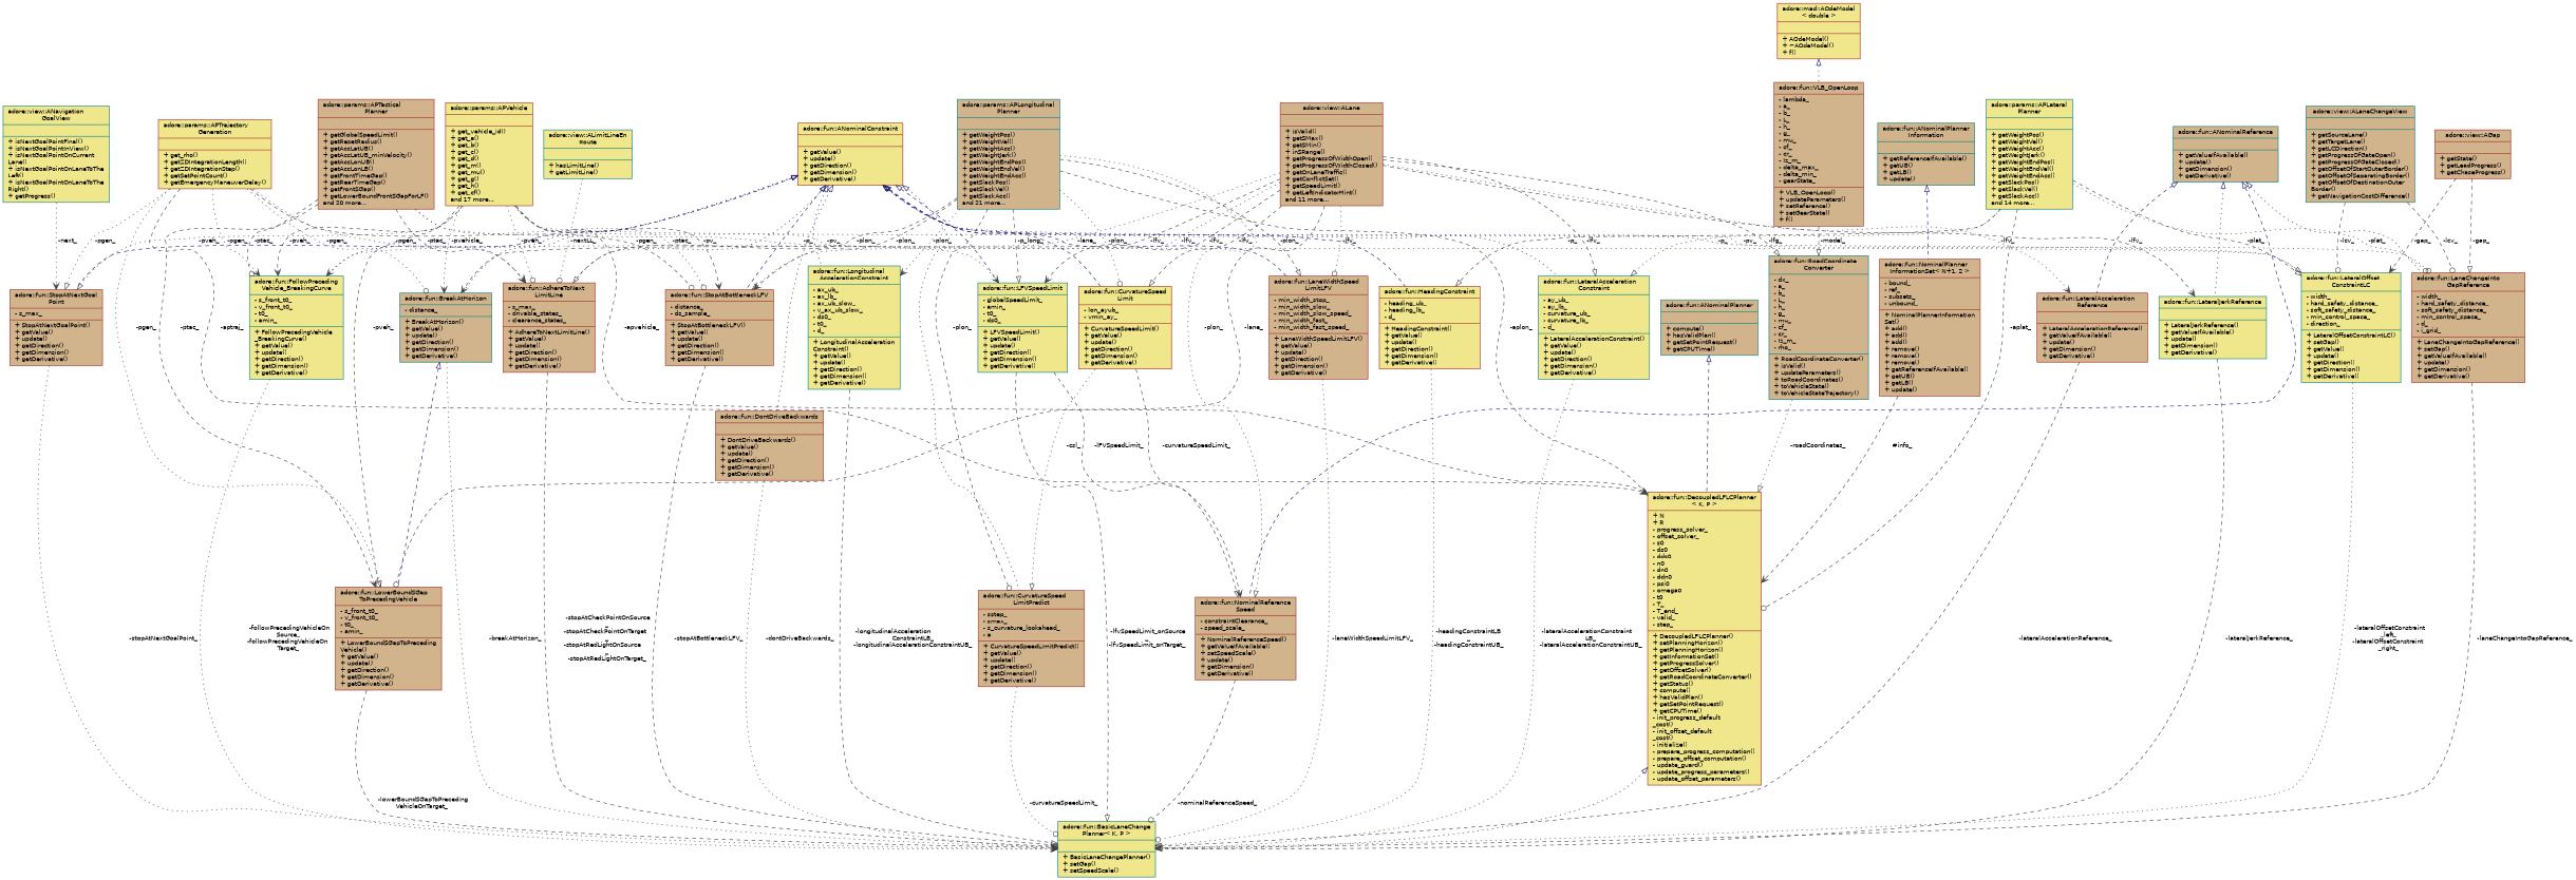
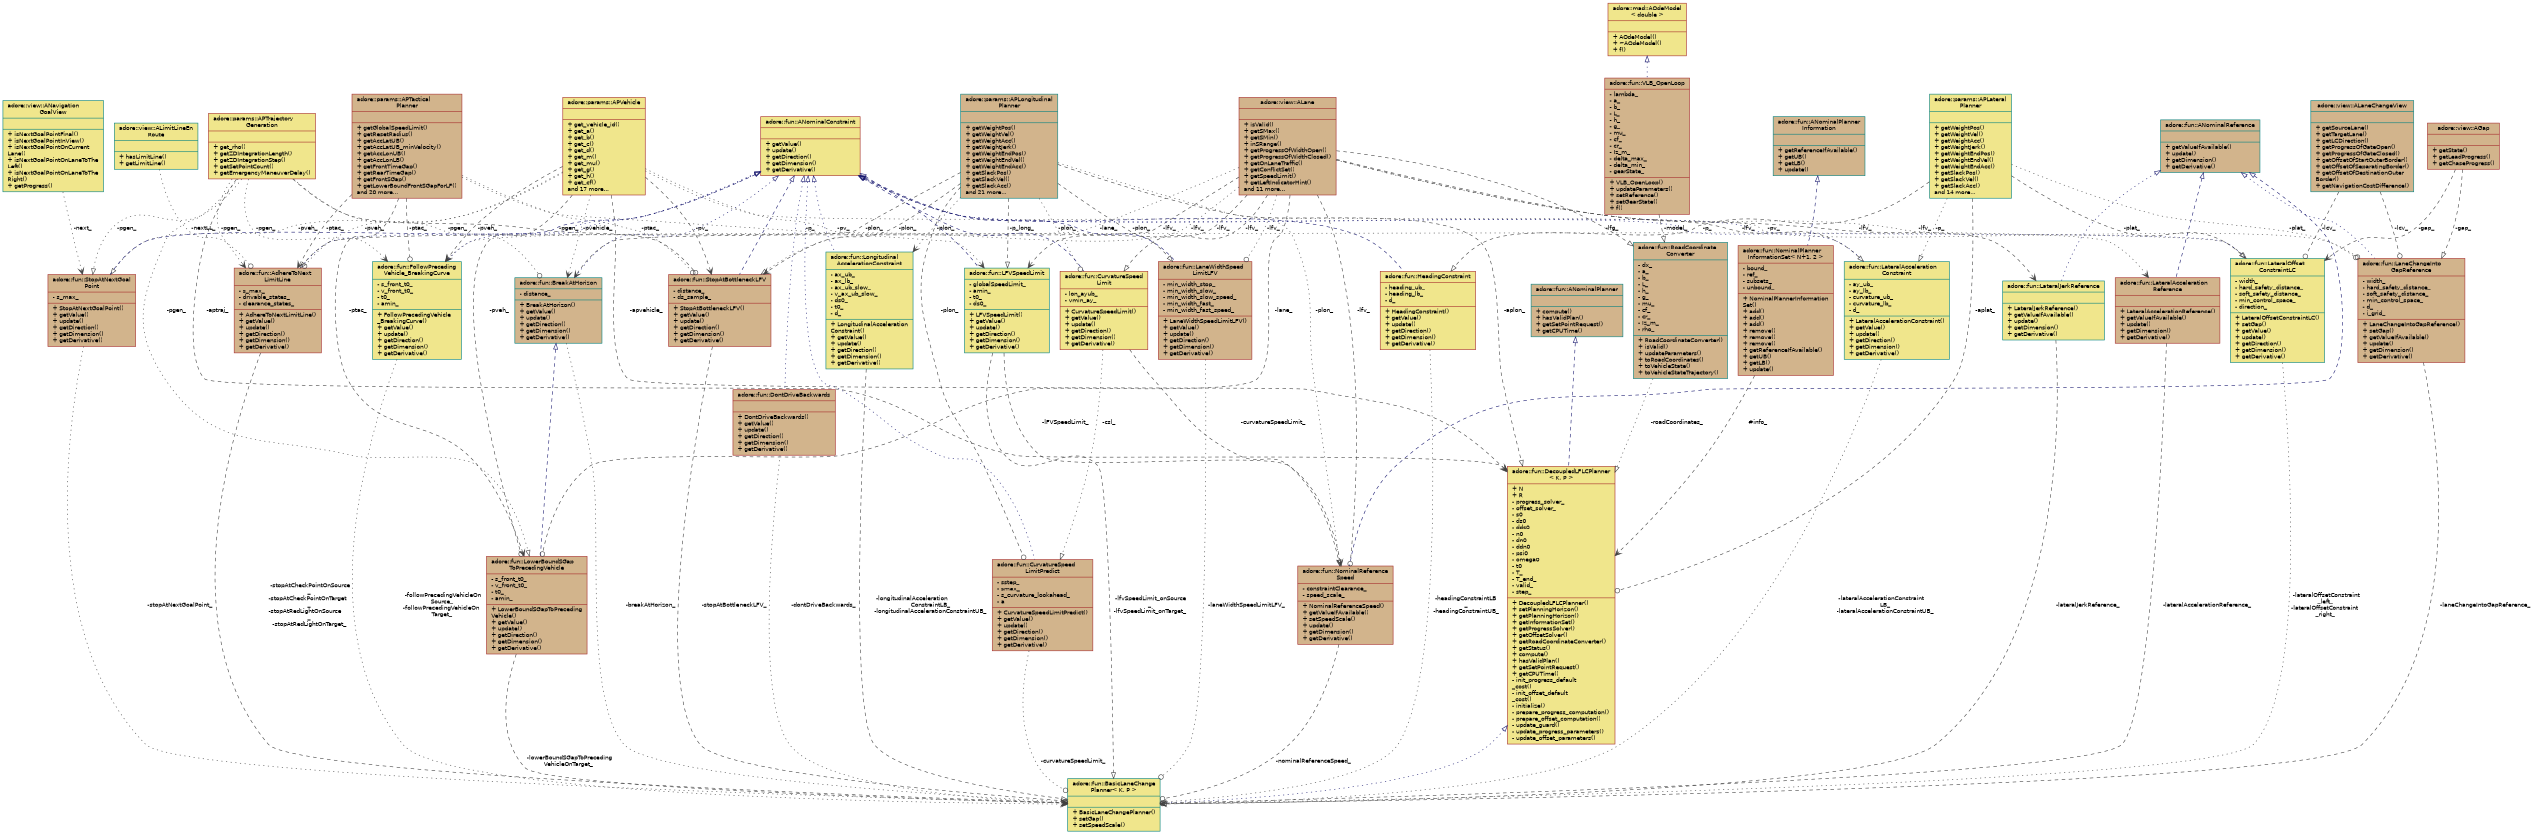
  digraph {
    node [color=brown fillcolor=tan fontname=Helvetica fontsize=10 shape=record style=filled]
    edge [color=grey25 fontname=Helvetica fontsize=10 labelfontname=Helvetica labelfontsize=10 style=dashed arrowhead=onormal]
    n1 [color=teal fillcolor=khaki fontcolor=black height=0.2 label="{adore::fun::BasicLaneChange\lPlanner\< K, P \>\n||+ BasicLaneChangePlanner()\l+ setGap()\l+ setSpeedScale()\l}" width=0.4]
    n2 [fillcolor=khaki height=0.2 label="{adore::fun::DecoupledLFLCPlanner\l\< K, P \>\n|+ N\l+ R\l- progress_solver_\l- offset_solver_\l- s0\l- ds0\l- dds0\l- n0\l- dn0\l- ddn0\l- psi0\l- omega0\l- t0\l- T_\l- T_end_\l- valid_\l- step_\l|+ DecoupledLFLCPlanner()\l+ setPlanningHorizon()\l+ getPlanningHorizon()\l+ getInformationSet()\l+ getProgressSolver()\l+ getOffsetSolver()\l+ getRoadCoordinateConverter()\l+ getStatus()\l+ compute()\l+ hasValidPlan()\l+ getSetPointRequest()\l+ getCPUTime()\l- init_progress_default\l_cost()\l- init_offset_default\l_cost()\l- initialize()\l- prepare_progress_computation()\l- prepare_offset_computation()\l- update_guard()\l- update_progress_parameters()\l- update_offset_parameters()\l}" width=0.4]
    n3 [color=teal height=0.2 label="{adore::fun::ANominalPlanner\n||+ compute()\l+ hasValidPlan()\l+ getSetPointRequest()\l+ getCPUTime()\l}" width=0.4]
    n4 [fillcolor=khaki height=0.2 label="{adore::params::APTrajectory\lGeneration\n||+ get_rho()\l+ getZDIntegrationLength()\l+ getZDIntegrationStep()\l+ getSetPointCount()\l+ getEmergencyManeuverDelay()\l}" width=0.4]
    n5 [height=0.2 label="{adore::fun::LowerBoundSGap\lToPrecedingVehicle\n|- s_front_t0_\l- v_front_t0_\l- t0_\l- amin_\l|+ LowerBoundSGapToPreceding\lVehicle()\l+ getValue()\l+ update()\l+ getDirection()\l+ getDimension()\l+ getDerivative()\l}" width=0.4]
    n6 [height=0.2 label="{adore::fun::StopAtNextGoal\lPoint\n|- s_max_\l|+ StopAtNextGoalPoint()\l+ getValue()\l+ update()\l+ getDirection()\l+ getDimension()\l+ getDerivative()\l}" width=0.4]
    n7 [height=0.2 label="{adore::fun::AdhereToNext\lLimitLine\n|- s_max_\l- drivable_states_\l- clearance_states_\l|+ AdhereToNextLimitLine()\l+ getValue()\l+ update()\l+ getDirection()\l+ getDimension()\l+ getDerivative()\l}" width=0.4]
    n8 [color=teal fillcolor=khaki height=0.2 label="{adore::fun::FollowPreceding\lVehicle_BreakingCurve\n|- s_front_t0_\l- v_front_t0_\l- t0_\l- amin_\l|+ FollowPrecedingVehicle\l_BreakingCurve()\l+ getValue()\l+ update()\l+ getDirection()\l+ getDimension()\l+ getDerivative()\l}" width=0.4]
    n9 [height=0.2 label="{adore::fun::StopAtBottleneckLFV\n|- distance_\l- ds_sample_\l|+ StopAtBottleneckLFV()\l+ getValue()\l+ update()\l+ getDirection()\l+ getDimension()\l+ getDerivative()\l}" width=0.4]
    n10 [color=teal height=0.2 label="{adore::fun::BreakAtHorizon\n|- distance_\l|+ BreakAtHorizon()\l+ getValue()\l+ update()\l+ getDirection()\l+ getDimension()\l+ getDerivative()\l}" width=0.4]
    n11 [fillcolor=khaki height=0.2 label="{adore::params::APVehicle\n||+ get_vehicle_id()\l+ get_a()\l+ get_b()\l+ get_c()\l+ get_d()\l+ get_m()\l+ get_mu()\l+ get_g()\l+ get_h()\l+ get_cf()\land 17 more...\l}" width=0.4]
    n12 [height=0.2 label="{adore::fun::LaneChangeInto\lGapReference\n|- width_\l- hard_safety_distance_\l- soft_safety_distance_\l- min_control_space_\l- d_\l- i_grid_\l|+ LaneChangeIntoGapReference()\l+ setGap()\l+ getValueIfAvailable()\l+ update()\l+ getDimension()\l+ getDerivative()\l}" width=0.4]
    n13 [color=teal fillcolor=khaki height=0.2 label="{adore::fun::LateralOffset\lConstraintLC\n|- width_\l- hard_safety_distance_\l- soft_safety_distance_\l- min_control_space_\l- direction_\l|+ LateralOffsetConstraintLC()\l+ setGap()\l+ getValue()\l+ update()\l+ getDirection()\l+ getDimension()\l+ getDerivative()\l}" width=0.4]
    n14 [color=teal height=0.2 label="{adore::fun::RoadCoordinate\lConverter\n|- dx_\l- a_\l- b_\l- L_\l- h_\l- g_\l- mu_\l- cf_\l- cr_\l- Iz_m_\l- rho_\l|+ RoadCoordinateConverter()\l+ isValid()\l+ updateParameters()\l+ toRoadCoordinates()\l+ toVehicleState()\l+ toVehicleStateTrajectory()\l}" width=0.4]
    n15 [height=0.2 label="{adore::fun::VLB_OpenLoop\n|- lambda_\l- a_\l- b_\l- L_\l- h_\l- g_\l- mu_\l- cf_\l- cr_\l- Iz_m_\l- delta_max_\l- delta_min_\l- gearState_\l|+ VLB_OpenLoop()\l+ updateParameters()\l+ setReference()\l+ setGearState()\l+ f()\l}" width=0.4]
    n16 [fillcolor=khaki height=0.2 label="{adore::mad::AOdeModel\l\< double \>\n||+ AOdeModel()\l+ ~AOdeModel()\l+ f()\l}" width=0.4]
    n17 [height=0.2 label="{adore::view::ALane\n||+ isValid()\l+ getSMax()\l+ getSMin()\l+ inSRange()\l+ getProgressOfWidthOpen()\l+ getProgressOfWidthClosed()\l+ getOnLaneTraffic()\l+ getConflictSet()\l+ getSpeedLimit()\l+ getLeftIndicatorHint()\land 11 more...\l}" width=0.4]
    n18 [fillcolor=khaki height=0.2 label="{adore::fun::CurvatureSpeed\lLimit\n|- lon_ayub_\l- vmin_ay_\l|+ CurvatureSpeedLimit()\l+ getValue()\l+ update()\l+ getDirection()\l+ getDimension()\l+ getDerivative()\l}" width=0.4]
    n19 [color=teal fillcolor=khaki height=0.2 label="{adore::fun::LateralJerkReference\n||+ LateralJerkReference()\l+ getValueIfAvailable()\l+ update()\l+ getDimension()\l+ getDerivative()\l}" width=0.4]
    n20 [height=0.2 label="{adore::fun::LateralAcceleration\lReference\n||+ LateralAccelerationReference()\l+ getValueIfAvailable()\l+ update()\l+ getDimension()\l+ getDerivative()\l}" width=0.4]
    n21 [height=0.2 label="{adore::fun::LaneWidthSpeed\lLimitLFV\n|- min_width_stop_\l- min_width_slow_\l- min_width_slow_speed_\l- min_width_fast_\l- min_width_fast_speed_\l|+ LaneWidthSpeedLimitLFV()\l+ getValue()\l+ update()\l+ getDirection()\l+ getDimension()\l+ getDerivative()\l}" width=0.4]
    n22 [color=teal fillcolor=khaki height=0.2 label="{adore::fun::LateralAcceleration\lConstraint\n|- ay_ub_\l- ay_lb_\l- curvature_ub_\l- curvature_lb_\l- d_\l|+ LateralAccelerationConstraint()\l+ getValue()\l+ update()\l+ getDirection()\l+ getDimension()\l+ getDerivative()\l}" width=0.4]
    n23 [color=teal fillcolor=khaki height=0.2 label="{adore::fun::LFVSpeedLimit\n|- globalSpeedLimit_\l- amin_\l- t0_\l- ds0_\l|+ LFVSpeedLimit()\l+ getValue()\l+ update()\l+ getDirection()\l+ getDimension()\l+ getDerivative()\l}" width=0.4]
    n24 [height=0.2 label="{adore::fun::NominalReference\lSpeed\n|- constraintClearance_\l- speed_scale_\l|+ NominalReferenceSpeed()\l+ getValueIfAvailable()\l+ setSpeedScale()\l+ update()\l+ getDimension()\l+ getDerivative()\l}" width=0.4]
    n25 [height=0.2 label="{adore::fun::CurvatureSpeed\lLimitPredict\n|- sstep_\l- smax_\l- s_curvature_lookahead_\l- a\l|+ CurvatureSpeedLimitPredict()\l+ getValue()\l+ update()\l+ getDirection()\l+ getDimension()\l+ getDerivative()\l}" width=0.4]
    n26 [color=teal fillcolor=khaki height=0.2 label="{adore::params::APLateral\lPlanner\n||+ getWeightPos()\l+ getWeightVel()\l+ getWeightAcc()\l+ getWeightJerk()\l+ getWeightEndPos()\l+ getWeightEndVel()\l+ getWeightEndAcc()\l+ getSlackPos()\l+ getSlackVel()\l+ getSlackAcc()\land 14 more...\l}" width=0.4]
    n27 [fillcolor=khaki height=0.2 label="{adore::fun::HeadingConstraint\n|- heading_ub_\l- heading_lb_\l- d_\l|+ HeadingConstraint()\l+ getValue()\l+ update()\l+ getDirection()\l+ getDimension()\l+ getDerivative()\l}" width=0.4]
    n28 [height=0.2 label="{adore::fun::NominalPlanner\lInformationSet\< N+1, 2 \>\n|- bound_\l- ref_\l- subsets_\l- unbound_\l|+ NominalPlannerInformation\lSet()\l+ add()\l+ add()\l+ add()\l+ remove()\l+ remove()\l+ remove()\l+ getReferenceIfAvailable()\l+ getUB()\l+ getLB()\l+ update()\l}" width=0.4]
    n29 [color=teal height=0.2 label="{adore::fun::ANominalPlanner\lInformation\n||+ getReferenceIfAvailable()\l+ getUB()\l+ getLB()\l+ update()\l}" width=0.4]
    n30 [color=teal height=0.2 label="{adore::params::APLongitudinal\lPlanner\n||+ getWeightPos()\l+ getWeightVel()\l+ getWeightAcc()\l+ getWeightJerk()\l+ getWeightEndPos()\l+ getWeightEndVel()\l+ getWeightEndAcc()\l+ getSlackPos()\l+ getSlackVel()\l+ getSlackAcc()\land 21 more...\l}" width=0.4]
    n31 [color=teal fillcolor=khaki height=0.2 label="{adore::fun::Longitudinal\lAccelerationConstraint\n|- ax_ub_\l- ax_lb_\l- ax_ub_slow_\l- v_ax_ub_slow_\l- ds0_\l- t0_\l- d_\l|+ LongitudinalAcceleration\lConstraint()\l+ getValue()\l+ update()\l+ getDirection()\l+ getDimension()\l+ getDerivative()\l}" width=0.4]
    n32 [fillcolor=khaki height=0.2 label="{adore::fun::ANominalConstraint\n||+ getValue()\l+ update()\l+ getDirection()\l+ getDimension()\l+ getDerivative()\l}" width=0.4]
    n33 [height=0.2 label="{adore::fun::DontDriveBackwards\n||+ DontDriveBackwards()\l+ getValue()\l+ update()\l+ getDirection()\l+ getDimension()\l+ getDerivative()\l}" width=0.4]
    n34 [color=teal height=0.2 label="{adore::fun::ANominalReference\n||+ getValueIfAvailable()\l+ update()\l+ getDimension()\l+ getDerivative()\l}" width=0.4]
    n35 [color=teal height=0.2 label="{adore::view::ALaneChangeView\n||+ getSourceLane()\l+ getTargetLane()\l+ getLCDirection()\l+ getProgressOfGateOpen()\l+ getProgressOfGateClosed()\l+ getOffsetOfStartOuterBorder()\l+ getOffsetOfSeparatingBorder()\l+ getOffsetOfDestinationOuter\lBorder()\l+ getNavigationCostDifference()\l}" width=0.4]
    n36 [height=0.2 label="{adore::view::AGap\n||+ getState()\l+ getLeadProgress()\l+ getChaseProgress()\l}" width=0.4]
    n37 [height=0.2 label="{adore::params::APTactical\lPlanner\n||+ getGlobalSpeedLimit()\l+ getResetRadius()\l+ getAccLatUB()\l+ getAccLatUB_minVelocity()\l+ getAccLonUB()\l+ getAccLonLB()\l+ getFrontTimeGap()\l+ getRearTimeGap()\l+ getFrontSGap()\l+ getLowerBoundFrontSGapForLF()\land 20 more...\l}" width=0.4]
    n38 [color=teal fillcolor=khaki height=0.2 label="{adore::view::ANavigation\lGoalView\n||+ isNextGoalPointFinal()\l+ isNextGoalPointInView()\l+ isNextGoalPointOnCurrent\lLane()\l+ isNextGoalPointOnLaneToThe\lLeft()\l+ isNextGoalPointOnLaneToThe\lRight()\l+ getProgress()\l}" width=0.4]
    n39 [color=teal fillcolor=khaki height=0.2 label="{adore::view::ALimitLineEn\lRoute\n||+ hasLimitLine()\l+ getLimitLine()\l}" width=0.4]
    n2 -> n1 [arrowtail=onormal color=midnightblue dir=back style=dotted arrowhead=""]
    n3 -> n2 [arrowtail=onormal color=midnightblue dir=back arrowhead=""]
    n4 -> n2 [arrowhead=vee label=" -aptraj_"]
    n4 -> n5 [label=" -pgen_" style=dotted]
    n4 -> n6 [label=" -pgen_" style=dotted]
    n4 -> n7 [arrowhead=vee label=" -pgen_" style=dotted]
    n4 -> n8 [arrowhead=vee label=" -pgen_" style=dotted]
    n4 -> n9 [arrowhead=odot label=" -pgen_"]
    n4 -> n10 [arrowhead=odot label=" -pgen_" style=dotted]
    n5 -> n1 [arrowhead=vee label=" -lowerBoundSGapToPreceding\lVehicleOnTarget_"]
    n6 -> n1 [arrowhead=vee label=" -stopAtNextGoalPoint_" style=dotted]
    n7 -> n1 [arrowhead=odot label=" -stopAtCheckPointOnSource\l_\n-stopAtCheckPointOnTarget\l_\n-stopAtRedLightOnSource\l_\n-stopAtRedLightOnTarget_"]
    n8 -> n1 [arrowhead=vee label=" -followPrecedingVehicleOn\lSource_\n-followPrecedingVehicleOn\lTarget_" style=dotted]
    n9 -> n1 [label=" -stopAtBottleneckLFV_"]
    n10 -> n1 [arrowhead=odot label=" -breakAtHorizon_" style=dotted]
    n10 -> n5 [arrowtail=onormal color=midnightblue dir=back arrowhead=""]
    n11 -> n2 [arrowhead=vee label=" -apvehicle_"]
    n11 -> n5 [arrowhead=odot label=" -pveh_"]
    n11 -> n6 [label=" -pveh_" style=dotted]
    n11 -> n7 [arrowhead=odot label=" -pveh_" style=dotted]
    n11 -> n8 [arrowhead=vee label=" -pveh_"]
    n11 -> n9 [arrowhead=vee label=" -pv_"]
    n11 -> n10 [arrowhead=vee label=" -pvehicle_" style=dotted]
    n11 -> n12 [arrowhead=odot label=" -pv_" style=dotted]
    n11 -> n13 [label=" -pv_" style=dotted]
    n12 -> n1 [label=" -laneChangeIntoGapReference_"]
    n13 -> n1 [arrowhead=odot label=" -lateralOffsetConstraint\l_left_\n-lateralOffsetConstraint\l_right_" style=dotted]
    n14 -> n2 [label=" -roadCoordinates_" style=dotted]
    n15 -> n14 [label=" -model_"]
    n16 -> n15 [arrowtail=onormal color=midnightblue dir=back style=dotted arrowhead=""]
    n17 -> n5 [arrowhead=odot label=" -lane_"]
    n17 -> n8 [arrowhead=vee label=" -lane_" style=dotted]
    n17 -> n9 [label=" -lfv_" style=dotted]
    n17 -> n10 [arrowhead=vee label=" -lfv_"]
    n17 -> n14 [label=" -lfg_"]
    n17 -> n18 [label=" -lfv_"]
    n17 -> n19 [arrowhead=vee label=" -lfv_"]
    n17 -> n20 [arrowhead=vee label=" -lfv_" style=dotted]
    n17 -> n21 [arrowhead=odot label=" -lfv_" style=dotted]
    n17 -> n22 [label=" -lfv_"]
    n17 -> n23 [arrowhead=vee label=" -lfv_"]
+   n17 -> n24 [arrowhead=odot label=" -lfv_"]
    n18 -> n24 [label=" -curvatureSpeedLimit_"]
    n18 -> n25 [label=" -csl_" style=dotted]
    n19 -> n1 [label=" -lateralJerkReference_"]
    n20 -> n1 [arrowhead=odot label=" -lateralAccelerationReference_"]
    n21 -> n1 [arrowhead=odot label=" -laneWidthSpeedLimitLFV_" style=dotted]
    n22 -> n1 [arrowhead=vee label=" -lateralAccelerationConstraint\lLB_\n-lateralAccelerationConstraintUB_" style=dotted]
    n23 -> n1 [label=" -lfvSpeedLimit_onSource\l_\n-lfvSpeedLimit_onTarget_"]
    n23 -> n24 [arrowhead=vee label=" -lFVSpeedLimit_"]
    n24 -> n1 [arrowhead=odot label=" -nominalReferenceSpeed_"]
    n25 -> n1 [arrowhead=odot label=" -curvatureSpeedLimit_" style=dotted]
    n26 -> n2 [arrowhead=odot label=" -aplat_"]
    n26 -> n12 [arrowhead=odot label=" -plat_" style=dotted]
    n26 -> n13 [label=" -plat_"]
    n26 -> n22 [label=" -p_" style=dotted]
    n26 -> n27 [label=" -p_"]
    n27 -> n1 [label=" -headingConstraintLB\l_\n-headingConstraintUB_" style=dotted]
    n28 -> n2 [arrowhead=vee label=" #info_"]
    n29 -> n28 [arrowtail=onormal color=midnightblue dir=back arrowhead=""]
    n30 -> n2 [label=" -aplon_"]
    n30 -> n7 [label=" -plon_"]
    n30 -> n9 [arrowhead=vee label=" -plon_"]
    n30 -> n18 [arrowhead=odot label=" -plon_" style=dotted]
    n30 -> n21 [label=" -plon_"]
    n30 -> n23 [label=" -p_long_"]
    n30 -> n24 [label=" -plon_" style=dotted]
    n30 -> n25 [arrowhead=odot label=" -plon_"]
    n30 -> n31 [arrowhead=vee label=" -plon_" style=dotted]
    n31 -> n1 [label=" -longitudinalAcceleration\lConstraintLB_\n-longitudinalAccelerationConstraintUB_"]
    n32 -> n6 [arrowtail=onormal color=midnightblue dir=back arrowhead=""]
    n32 -> n7 [arrowtail=onormal color=midnightblue dir=back style=dotted arrowhead=""]
    n32 -> n8 [arrowtail=onormal color=midnightblue dir=back style=dotted arrowhead=""]
    n32 -> n9 [arrowtail=onormal color=midnightblue dir=back arrowhead=""]
    n32 -> n10 [arrowtail=onormal color=midnightblue dir=back style=dotted arrowhead=""]
    n32 -> n13 [arrowtail=onormal color=midnightblue dir=back style=dotted arrowhead=""]
    n32 -> n18 [arrowtail=onormal color=midnightblue dir=back arrowhead=""]
    n32 -> n21 [arrowtail=onormal color=midnightblue dir=back arrowhead=""]
    n32 -> n22 [arrowtail=onormal color=midnightblue dir=back style=dotted arrowhead=""]
    n32 -> n23 [arrowtail=onormal color=midnightblue dir=back arrowhead=""]
    n32 -> n25 [arrowtail=onormal color=midnightblue dir=back style=dotted arrowhead=""]
    n32 -> n27 [arrowtail=onormal color=midnightblue dir=back arrowhead=""]
    n32 -> n31 [arrowtail=onormal color=midnightblue dir=back style=dotted arrowhead=""]
    n32 -> n33 [arrowtail=onormal color=midnightblue dir=back style=dotted arrowhead=""]
    n33 -> n1 [arrowhead=vee label=" -dontDriveBackwards_" style=dotted]
    n34 -> n12 [arrowtail=onormal color=midnightblue dir=back style=dotted arrowhead=""]
    n34 -> n19 [arrowtail=onormal color=midnightblue dir=back style=dotted arrowhead=""]
    n34 -> n20 [arrowtail=onormal color=midnightblue dir=back arrowhead=""]
    n34 -> n24 [arrowtail=onormal color=midnightblue dir=back arrowhead=""]
    n35 -> n12 [arrowhead=odot label=" -lcv_"]
    n35 -> n13 [arrowhead=odot label=" -lcv_"]
    n36 -> n12 [label=" -gap_"]
    n36 -> n13 [arrowhead=vee label=" -gap_"]
    n37 -> n5 [arrowhead=vee label=" -ptac_"]
    n37 -> n7 [arrowhead=vee label=" -ptac_"]
    n37 -> n8 [arrowhead=odot label=" -ptac_"]
    n37 -> n9 [arrowhead=odot label=" -ptac_" style=dotted]
    n37 -> n23 [arrowhead=vee label=" -p_" style=dotted]
    n38 -> n6 [arrowhead=vee label=" -next_" style=dotted]
    n39 -> n7 [arrowhead=odot label=" -nextLL_" style=dotted]
  }
